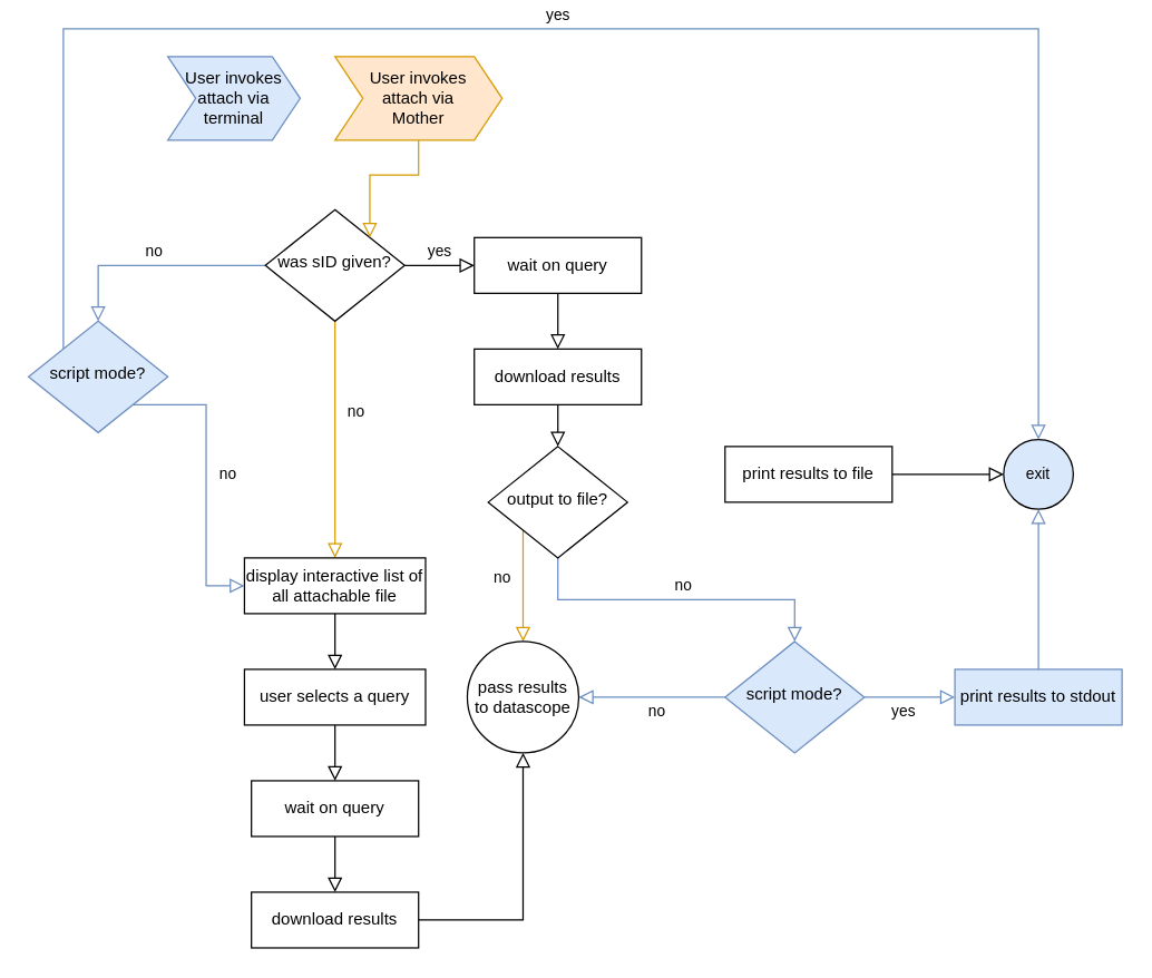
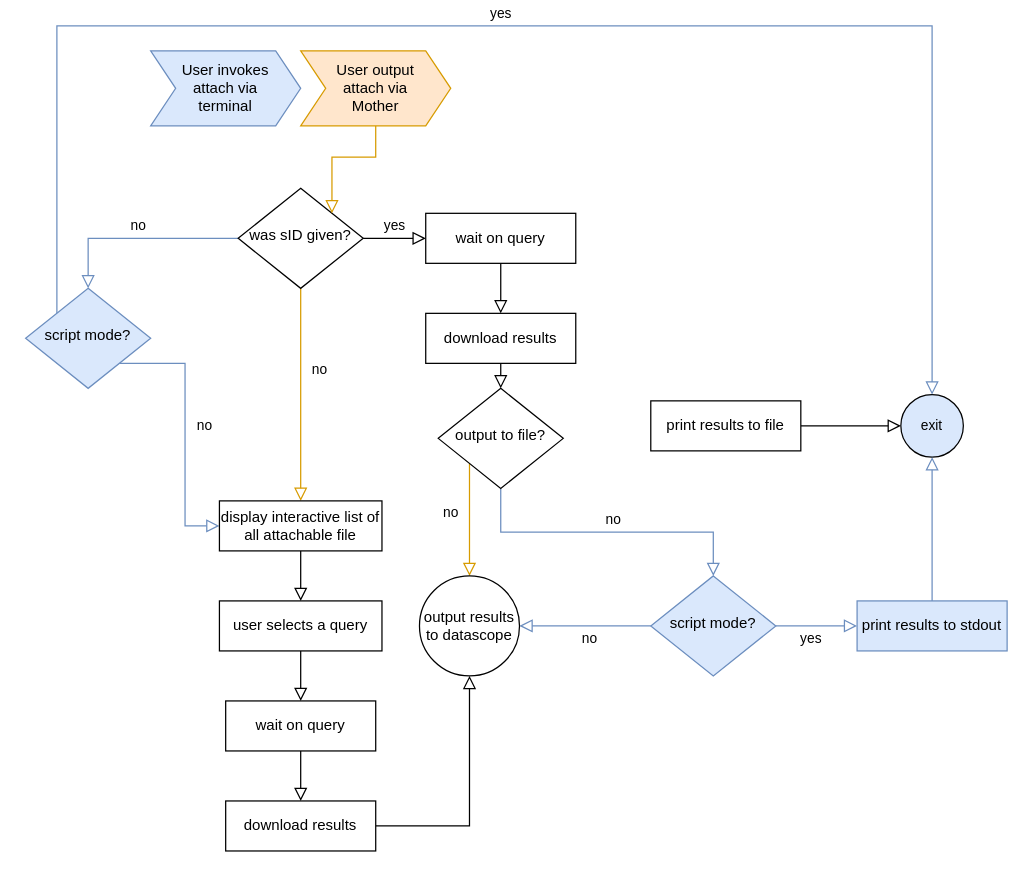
  <mxCell id="0" />
  <mxCell id="1" parent="0" />
  <mxCell id="2" value="yes" style="edgeStyle=orthogonalEdgeStyle;rounded=0;html=1;jettySize=auto;orthogonalLoop=1;fontSize=11;endArrow=block;endFill=0;endSize=8;strokeWidth=1;shadow=0;labelBackgroundColor=none;jumpStyle=arc;" parent="1" source="5" target="7" edge="1"><mxGeometry y="10" relative="1" as="geometry"><mxPoint as="offset" /></mxGeometry></mxCell>
  <mxCell id="3" value="no" style="edgeStyle=orthogonalEdgeStyle;shape=connector;rounded=0;jumpStyle=arc;orthogonalLoop=1;jettySize=auto;html=1;exitX=0;exitY=0.5;exitDx=0;exitDy=0;entryX=0.5;entryY=0;entryDx=0;entryDy=0;shadow=0;strokeColor=#6c8ebf;strokeWidth=1;align=center;verticalAlign=middle;fontFamily=Helvetica;fontSize=11;fontColor=default;labelBackgroundColor=none;endArrow=block;endFill=0;endSize=8;fillColor=#dae8fc;" edge="1" parent="1" source="5" target="27"><mxGeometry y="-10" relative="1" as="geometry"><mxPoint as="offset" /></mxGeometry></mxCell>
  <mxCell id="4" value="no" style="edgeStyle=orthogonalEdgeStyle;shape=connector;rounded=0;jumpStyle=arc;orthogonalLoop=1;jettySize=auto;html=1;exitX=0.5;exitY=1;exitDx=0;exitDy=0;entryX=0.5;entryY=0;entryDx=0;entryDy=0;shadow=0;strokeColor=#d79b00;strokeWidth=1;align=center;verticalAlign=middle;fontFamily=Helvetica;fontSize=11;fontColor=default;labelBackgroundColor=none;endArrow=block;endFill=0;endSize=8;fillColor=#ffe6cc;" edge="1" parent="1" source="5" target="29"><mxGeometry x="-0.238" y="15" relative="1" as="geometry"><mxPoint as="offset" /></mxGeometry></mxCell>
  <mxCell id="5" value="was sID given?" style="rhombus;whiteSpace=wrap;html=1;shadow=0;fontFamily=Helvetica;fontSize=12;align=center;strokeWidth=1;spacing=6;spacingTop=-4;rounded=0;" parent="1" vertex="1"><mxGeometry x="190" y="150" width="100" height="80" as="geometry" /></mxCell>
  <mxCell id="6" style="edgeStyle=orthogonalEdgeStyle;shape=connector;rounded=0;jumpStyle=arc;orthogonalLoop=1;jettySize=auto;html=1;exitX=0.5;exitY=1;exitDx=0;exitDy=0;entryX=0.5;entryY=0;entryDx=0;entryDy=0;shadow=0;strokeWidth=1;align=center;verticalAlign=middle;fontFamily=Helvetica;fontSize=11;fontColor=default;labelBackgroundColor=none;endArrow=block;endFill=0;endSize=8;" edge="1" parent="1" source="7" target="12"><mxGeometry relative="1" as="geometry" /></mxCell>
  <mxCell id="7" value="wait on query" style="rounded=0;whiteSpace=wrap;html=1;fontSize=12;glass=0;strokeWidth=1;shadow=0;" parent="1" vertex="1"><mxGeometry x="340" y="170" width="120" height="40" as="geometry" /></mxCell>
- <mxCell id="8" value="&lt;span style=&quot;font-size: 12px;&quot;&gt;User invokes&lt;/span&gt;&lt;div&gt;&lt;span style=&quot;font-size: 12px;&quot;&gt;attach via&lt;/span&gt;&lt;/div&gt;&lt;div&gt;&lt;span style=&quot;font-size: 12px;&quot;&gt;terminal&lt;/span&gt;&lt;/div&gt;" style="shape=step;perimeter=stepPerimeter;whiteSpace=wrap;html=1;fixedSize=1;fontFamily=Helvetica;fontSize=11;labelBackgroundColor=none;fillColor=#dae8fc;strokeColor=#6c8ebf;rounded=0;" vertex="1" parent="1"><mxGeometry x="120" y="40" width="95" height="60" as="geometry" /></mxCell>
+ <mxCell id="8" value="&lt;span style=&quot;font-size: 12px;&quot;&gt;User invokes&lt;/span&gt;&lt;div&gt;&lt;span style=&quot;font-size: 12px;&quot;&gt;attach via&lt;/span&gt;&lt;/div&gt;&lt;div&gt;&lt;span style=&quot;font-size: 12px;&quot;&gt;terminal&lt;/span&gt;&lt;/div&gt;" style="shape=step;perimeter=stepPerimeter;whiteSpace=wrap;html=1;fixedSize=1;fontFamily=Helvetica;fontSize=11;labelBackgroundColor=none;fillColor=#dae8fc;strokeColor=#6c8ebf;rounded=0;" vertex="1" parent="1"><mxGeometry x="120" y="40" width="120" height="60" as="geometry" /></mxCell>
  <mxCell id="9" style="edgeStyle=orthogonalEdgeStyle;shape=connector;rounded=0;jumpStyle=arc;orthogonalLoop=1;jettySize=auto;html=1;exitX=0.5;exitY=1;exitDx=0;exitDy=0;entryX=1;entryY=0;entryDx=0;entryDy=0;shadow=0;strokeColor=#d79b00;strokeWidth=1;align=center;verticalAlign=middle;fontFamily=Helvetica;fontSize=11;fontColor=default;labelBackgroundColor=none;endArrow=block;endFill=0;endSize=8;fillColor=#ffe6cc;" edge="1" parent="1" source="10" target="5"><mxGeometry relative="1" as="geometry" /></mxCell>
- <mxCell id="10" value="&lt;span style=&quot;font-size: 12px;&quot;&gt;User invokes&lt;/span&gt;&lt;div&gt;&lt;span style=&quot;font-size: 12px;&quot;&gt;attach via&lt;/span&gt;&lt;/div&gt;&lt;div&gt;&lt;span style=&quot;font-size: 12px;&quot;&gt;Mother&lt;/span&gt;&lt;/div&gt;" style="shape=step;perimeter=stepPerimeter;whiteSpace=wrap;html=1;fixedSize=1;fontFamily=Helvetica;fontSize=11;labelBackgroundColor=none;fillColor=#ffe6cc;strokeColor=#d79b00;" vertex="1" parent="1"><mxGeometry x="240" y="40" width="120" height="60" as="geometry" /></mxCell>
+ <mxCell id="10" value="&lt;span style=&quot;font-size: 12px;&quot;&gt;User output&lt;/span&gt;&lt;div&gt;&lt;span style=&quot;font-size: 12px;&quot;&gt;attach via&lt;/span&gt;&lt;/div&gt;&lt;div&gt;&lt;span style=&quot;font-size: 12px;&quot;&gt;Mother&lt;/span&gt;&lt;/div&gt;" style="shape=step;perimeter=stepPerimeter;whiteSpace=wrap;html=1;fixedSize=1;fontFamily=Helvetica;fontSize=11;labelBackgroundColor=none;fillColor=#ffe6cc;strokeColor=#d79b00;" vertex="1" parent="1"><mxGeometry x="240" y="40" width="120" height="60" as="geometry" /></mxCell>
  <mxCell id="11" style="edgeStyle=orthogonalEdgeStyle;shape=connector;rounded=0;jumpStyle=arc;orthogonalLoop=1;jettySize=auto;html=1;exitX=0.5;exitY=1;exitDx=0;exitDy=0;entryX=0.5;entryY=0;entryDx=0;entryDy=0;shadow=0;strokeWidth=1;align=center;verticalAlign=middle;fontFamily=Helvetica;fontSize=11;fontColor=default;labelBackgroundColor=none;endArrow=block;endFill=0;endSize=8;" edge="1" parent="1" source="12" target="15"><mxGeometry relative="1" as="geometry" /></mxCell>
  <mxCell id="12" value="download results" style="rounded=0;whiteSpace=wrap;html=1;fontSize=12;glass=0;strokeWidth=1;shadow=0;" vertex="1" parent="1"><mxGeometry x="340" y="250" width="120" height="40" as="geometry" /></mxCell>
  <mxCell id="13" value="no" style="edgeStyle=orthogonalEdgeStyle;shape=connector;rounded=0;jumpStyle=arc;orthogonalLoop=1;jettySize=auto;html=1;exitX=0;exitY=1;exitDx=0;exitDy=0;entryX=0.5;entryY=0;entryDx=0;entryDy=0;shadow=0;strokeColor=#d79b00;strokeWidth=1;align=center;verticalAlign=middle;fontFamily=Helvetica;fontSize=11;fontColor=default;labelBackgroundColor=none;endArrow=block;endFill=0;endSize=8;fillColor=#ffe6cc;" edge="1" parent="1" source="15" target="22"><mxGeometry x="-0.143" y="-15" relative="1" as="geometry"><mxPoint x="400" y="480" as="targetPoint" /><Array as="points"><mxPoint x="375" y="430" /><mxPoint x="375" y="430" /></Array><mxPoint as="offset" /></mxGeometry></mxCell>
  <mxCell id="14" value="no" style="edgeStyle=orthogonalEdgeStyle;shape=connector;rounded=0;jumpStyle=arc;orthogonalLoop=1;jettySize=auto;html=1;exitX=0.5;exitY=1;exitDx=0;exitDy=0;entryX=0.5;entryY=0;entryDx=0;entryDy=0;shadow=0;strokeColor=#6c8ebf;strokeWidth=1;align=center;verticalAlign=middle;fontFamily=Helvetica;fontSize=11;fontColor=default;labelBackgroundColor=none;endArrow=block;endFill=0;endSize=8;fillColor=#dae8fc;" edge="1" parent="1" source="15" target="21"><mxGeometry x="0.043" y="10" relative="1" as="geometry"><mxPoint as="offset" /></mxGeometry></mxCell>
- <mxCell id="15" value="output to file?" style="rhombus;whiteSpace=wrap;html=1;shadow=0;fontFamily=Helvetica;fontSize=12;align=center;strokeWidth=1;spacing=6;spacingTop=-4;rounded=0;" vertex="1" parent="1"><mxGeometry x="350" y="320" width="100" height="80" as="geometry" /></mxCell>
+ <mxCell id="15" value="output to file?" style="rhombus;whiteSpace=wrap;html=1;shadow=0;fontFamily=Helvetica;fontSize=12;align=center;strokeWidth=1;spacing=6;spacingTop=-4;rounded=0;" vertex="1" parent="1"><mxGeometry x="350" y="310" width="100" height="80" as="geometry" /></mxCell>
  <mxCell id="16" style="edgeStyle=orthogonalEdgeStyle;shape=connector;rounded=0;jumpStyle=arc;orthogonalLoop=1;jettySize=auto;html=1;exitX=1;exitY=0.5;exitDx=0;exitDy=0;entryX=0;entryY=0.5;entryDx=0;entryDy=0;shadow=0;strokeWidth=1;align=center;verticalAlign=middle;fontFamily=Helvetica;fontSize=11;fontColor=default;labelBackgroundColor=none;endArrow=block;endFill=0;endSize=8;" edge="1" parent="1" source="17" target="18"><mxGeometry relative="1" as="geometry" /></mxCell>
  <mxCell id="17" value="print results to file" style="rounded=0;whiteSpace=wrap;html=1;fontSize=12;glass=0;strokeWidth=1;shadow=0;" vertex="1" parent="1"><mxGeometry x="520" y="320" width="120" height="40" as="geometry" /></mxCell>
  <mxCell id="18" value="exit" style="ellipse;whiteSpace=wrap;html=1;aspect=fixed;fontFamily=Helvetica;fontSize=11;fontColor=default;labelBackgroundColor=none;fillColor=#dae8fc;" vertex="1" parent="1"><mxGeometry x="720" y="315" width="50" height="50" as="geometry" /></mxCell>
  <mxCell id="19" value="no" style="edgeStyle=orthogonalEdgeStyle;shape=connector;rounded=0;jumpStyle=arc;orthogonalLoop=1;jettySize=auto;html=1;exitX=0;exitY=0.5;exitDx=0;exitDy=0;entryX=1;entryY=0.5;entryDx=0;entryDy=0;shadow=0;strokeColor=#6c8ebf;strokeWidth=1;align=center;verticalAlign=middle;fontFamily=Helvetica;fontSize=11;fontColor=default;labelBackgroundColor=none;endArrow=block;endFill=0;endSize=8;fillColor=#dae8fc;" edge="1" parent="1" source="21" target="22"><mxGeometry x="-0.059" y="10" relative="1" as="geometry"><mxPoint x="370" y="480" as="targetPoint" /><Array as="points"><mxPoint x="450" y="500" /><mxPoint x="450" y="500" /></Array><mxPoint as="offset" /></mxGeometry></mxCell>
  <mxCell id="20" value="yes" style="edgeStyle=orthogonalEdgeStyle;shape=connector;rounded=0;jumpStyle=arc;orthogonalLoop=1;jettySize=auto;html=1;exitX=1;exitY=0.5;exitDx=0;exitDy=0;entryX=0;entryY=0.5;entryDx=0;entryDy=0;shadow=0;strokeColor=#6c8ebf;strokeWidth=1;align=center;verticalAlign=middle;fontFamily=Helvetica;fontSize=11;fontColor=default;labelBackgroundColor=none;endArrow=block;endFill=0;endSize=8;fillColor=#dae8fc;" edge="1" parent="1" source="21" target="24"><mxGeometry x="-0.143" y="-10" relative="1" as="geometry"><Array as="points"><mxPoint x="650" y="500" /><mxPoint x="650" y="500" /></Array><mxPoint as="offset" /></mxGeometry></mxCell>
  <mxCell id="21" value="script mode?" style="rhombus;whiteSpace=wrap;html=1;shadow=0;fontFamily=Helvetica;fontSize=12;align=center;strokeWidth=1;spacing=6;spacingTop=-4;rounded=0;fillColor=#dae8fc;strokeColor=#6c8ebf;" vertex="1" parent="1"><mxGeometry x="520" y="460" width="100" height="80" as="geometry" /></mxCell>
- <mxCell id="22" value="&lt;span style=&quot;font-size: 12px;&quot;&gt;pass results&lt;/span&gt;&lt;div&gt;&lt;span style=&quot;font-size: 12px;&quot;&gt;to datascope&lt;/span&gt;&lt;/div&gt;" style="ellipse;whiteSpace=wrap;html=1;aspect=fixed;fontFamily=Helvetica;fontSize=11;labelBackgroundColor=none;" vertex="1" parent="1"><mxGeometry x="335" y="460" width="80" height="80" as="geometry" /></mxCell>
+ <mxCell id="22" value="&lt;span style=&quot;font-size: 12px;&quot;&gt;output results&lt;/span&gt;&lt;div&gt;&lt;span style=&quot;font-size: 12px;&quot;&gt;to datascope&lt;/span&gt;&lt;/div&gt;" style="ellipse;whiteSpace=wrap;html=1;aspect=fixed;fontFamily=Helvetica;fontSize=11;labelBackgroundColor=none;" vertex="1" parent="1"><mxGeometry x="335" y="460" width="80" height="80" as="geometry" /></mxCell>
  <mxCell id="23" style="edgeStyle=orthogonalEdgeStyle;shape=connector;rounded=0;jumpStyle=arc;orthogonalLoop=1;jettySize=auto;html=1;exitX=0.5;exitY=0;exitDx=0;exitDy=0;entryX=0.5;entryY=1;entryDx=0;entryDy=0;shadow=0;strokeColor=#6c8ebf;strokeWidth=1;align=center;verticalAlign=middle;fontFamily=Helvetica;fontSize=11;fontColor=default;labelBackgroundColor=none;endArrow=block;endFill=0;endSize=8;fillColor=#dae8fc;" edge="1" parent="1" source="24" target="18"><mxGeometry relative="1" as="geometry" /></mxCell>
  <mxCell id="24" value="print results to stdout" style="rounded=0;whiteSpace=wrap;html=1;fontSize=12;glass=0;strokeWidth=1;shadow=0;fillColor=#dae8fc;strokeColor=#6c8ebf;" vertex="1" parent="1"><mxGeometry x="685" y="480" width="120" height="40" as="geometry" /></mxCell>
  <mxCell id="25" value="yes" style="edgeStyle=orthogonalEdgeStyle;shape=connector;rounded=0;jumpStyle=arc;orthogonalLoop=1;jettySize=auto;html=1;exitX=0;exitY=1;exitDx=0;exitDy=0;entryX=0.5;entryY=0;entryDx=0;entryDy=0;shadow=0;strokeColor=#6c8ebf;strokeWidth=1;align=center;verticalAlign=middle;fontFamily=Helvetica;fontSize=11;fontColor=default;labelBackgroundColor=none;endArrow=block;endFill=0;endSize=8;fillColor=#dae8fc;" edge="1" parent="1" source="27" target="18"><mxGeometry x="-0.012" y="10" relative="1" as="geometry"><mxPoint x="45" y="360" as="targetPoint" /><Array as="points"><mxPoint x="45" y="20" /><mxPoint x="745" y="20" /></Array><mxPoint as="offset" /></mxGeometry></mxCell>
  <mxCell id="26" value="no" style="edgeStyle=orthogonalEdgeStyle;shape=connector;rounded=0;jumpStyle=arc;orthogonalLoop=1;jettySize=auto;html=1;exitX=1;exitY=1;exitDx=0;exitDy=0;entryX=0;entryY=0.5;entryDx=0;entryDy=0;shadow=0;strokeColor=#6c8ebf;strokeWidth=1;align=center;verticalAlign=middle;fontFamily=Helvetica;fontSize=11;fontColor=default;labelBackgroundColor=none;endArrow=block;endFill=0;endSize=8;fillColor=#dae8fc;" edge="1" parent="1" source="27" target="29"><mxGeometry x="-0.024" y="15" relative="1" as="geometry"><mxPoint as="offset" /></mxGeometry></mxCell>
  <mxCell id="27" value="script mode?" style="rhombus;whiteSpace=wrap;html=1;shadow=0;fontFamily=Helvetica;fontSize=12;align=center;strokeWidth=1;spacing=6;spacingTop=-4;rounded=0;fillColor=#dae8fc;strokeColor=#6c8ebf;" vertex="1" parent="1"><mxGeometry y="230" width="100" height="80" as="geometry" x="20" /></mxCell>
  <mxCell id="28" style="edgeStyle=orthogonalEdgeStyle;shape=connector;rounded=0;jumpStyle=arc;orthogonalLoop=1;jettySize=auto;html=1;exitX=0.5;exitY=1;exitDx=0;exitDy=0;entryX=0.5;entryY=0;entryDx=0;entryDy=0;shadow=0;strokeWidth=1;align=center;verticalAlign=middle;fontFamily=Helvetica;fontSize=11;fontColor=default;labelBackgroundColor=none;endArrow=block;endFill=0;endSize=8;" edge="1" parent="1" source="29" target="31"><mxGeometry relative="1" as="geometry" /></mxCell>
  <mxCell id="29" value="display interactive list of all attachable file" style="rounded=0;whiteSpace=wrap;html=1;fontSize=12;glass=0;strokeWidth=1;shadow=0;" vertex="1" parent="1"><mxGeometry x="175" y="400" width="130" height="40" as="geometry" /></mxCell>
  <mxCell id="30" style="edgeStyle=orthogonalEdgeStyle;shape=connector;rounded=0;jumpStyle=arc;orthogonalLoop=1;jettySize=auto;html=1;exitX=0.5;exitY=1;exitDx=0;exitDy=0;entryX=0.5;entryY=0;entryDx=0;entryDy=0;shadow=0;strokeWidth=1;align=center;verticalAlign=middle;fontFamily=Helvetica;fontSize=11;fontColor=default;labelBackgroundColor=none;endArrow=block;endFill=0;endSize=8;" edge="1" parent="1" source="31" target="33"><mxGeometry relative="1" as="geometry" /></mxCell>
  <mxCell id="31" value="user selects a query" style="rounded=0;whiteSpace=wrap;html=1;fontSize=12;glass=0;strokeWidth=1;shadow=0;" vertex="1" parent="1"><mxGeometry x="175" y="480" width="130" height="40" as="geometry" /></mxCell>
  <mxCell id="32" style="edgeStyle=orthogonalEdgeStyle;shape=connector;rounded=0;jumpStyle=arc;orthogonalLoop=1;jettySize=auto;html=1;exitX=0.5;exitY=1;exitDx=0;exitDy=0;entryX=0.5;entryY=0;entryDx=0;entryDy=0;shadow=0;strokeWidth=1;align=center;verticalAlign=middle;fontFamily=Helvetica;fontSize=11;fontColor=default;labelBackgroundColor=none;endArrow=block;endFill=0;endSize=8;" edge="1" parent="1" source="33" target="35"><mxGeometry relative="1" as="geometry" /></mxCell>
  <mxCell id="33" value="wait on query" style="rounded=0;whiteSpace=wrap;html=1;fontSize=12;glass=0;strokeWidth=1;shadow=0;" vertex="1" parent="1"><mxGeometry x="180" y="560" width="120" height="40" as="geometry" /></mxCell>
  <mxCell id="34" style="edgeStyle=orthogonalEdgeStyle;shape=connector;rounded=0;jumpStyle=arc;orthogonalLoop=1;jettySize=auto;html=1;exitX=1;exitY=0.5;exitDx=0;exitDy=0;entryX=0.5;entryY=1;entryDx=0;entryDy=0;shadow=0;strokeWidth=1;align=center;verticalAlign=middle;fontFamily=Helvetica;fontSize=11;fontColor=default;labelBackgroundColor=none;endArrow=block;endFill=0;endSize=8;" edge="1" parent="1" source="35" target="22"><mxGeometry relative="1" as="geometry" /></mxCell>
  <mxCell id="35" value="download results" style="rounded=0;whiteSpace=wrap;html=1;fontSize=12;glass=0;strokeWidth=1;shadow=0;" vertex="1" parent="1"><mxGeometry x="180" y="640" width="120" height="40" as="geometry" /></mxCell>
